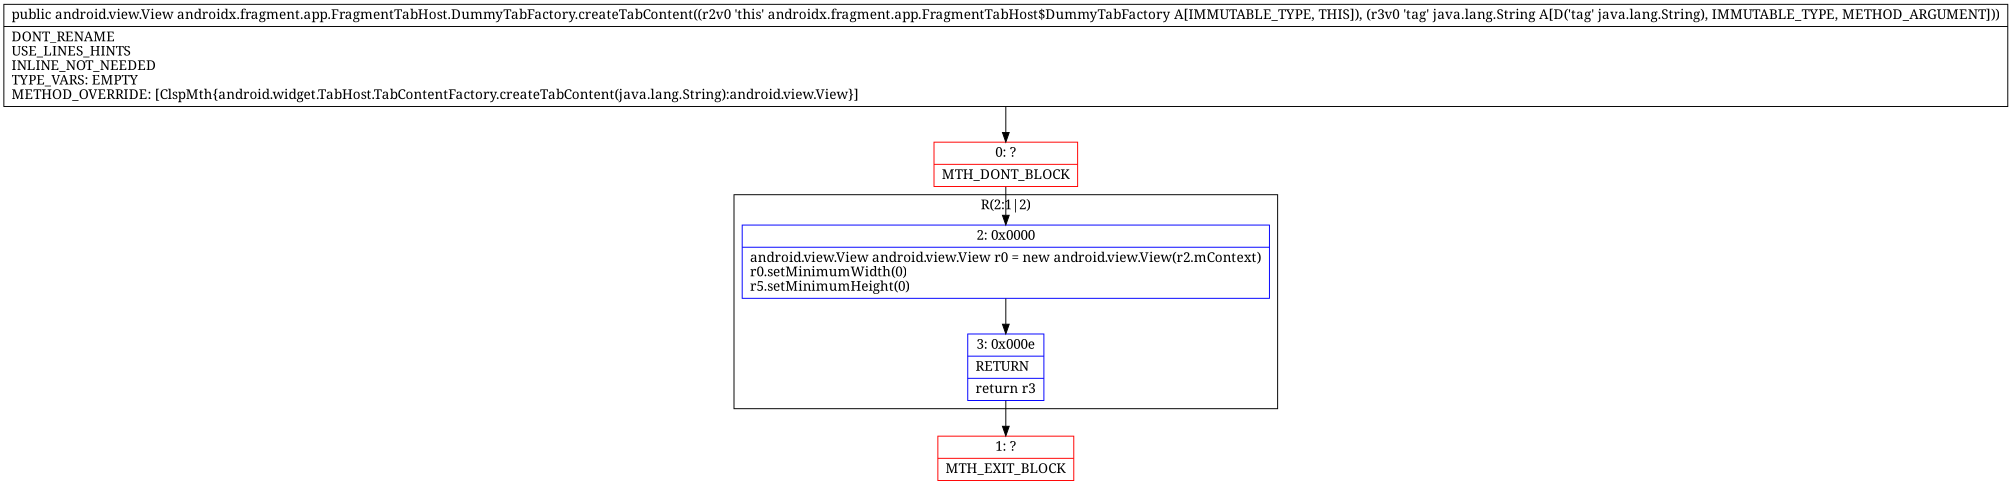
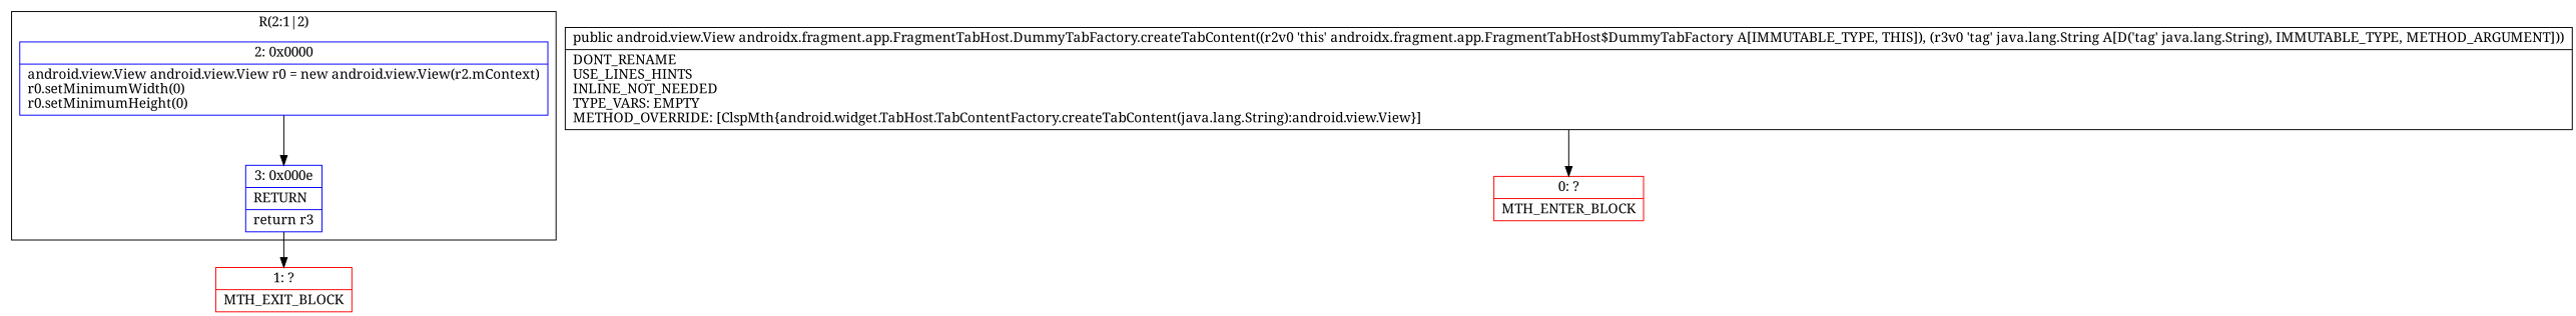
  digraph {
    fontname="Noto Serif"
    node [color=blue fontname="Noto Serif" shape=record]
    edge [fontname="Noto Serif"]
-   n1 [label="{2\:\ 0x0000|android.view.View android.view.View r0 = new android.view.View(r2.mContext)\lr0.setMinimumWidth(0)\lr5.setMinimumHeight(0)\l}"]
+   n1 [label="{2\:\ 0x0000|android.view.View android.view.View r0 = new android.view.View(r2.mContext)\lr0.setMinimumWidth(0)\lr0.setMinimumHeight(0)\l}"]
    n2 [label="{3\:\ 0x000e|RETURN\l|return r3\l}"]
    n3 [color=red label="{1\:\ ?|MTH_EXIT_BLOCK\l}"]
-   n4 [color=red label="{0\:\ ?|MTH_DONT_BLOCK\l}"]
+   n4 [color=red label="{0\:\ ?|MTH_ENTER_BLOCK\l}"]
    n5 [label="{public android.view.View androidx.fragment.app.FragmentTabHost.DummyTabFactory.createTabContent((r2v0 'this' androidx.fragment.app.FragmentTabHost$DummyTabFactory A[IMMUTABLE_TYPE, THIS]), (r3v0 'tag' java.lang.String A[D('tag' java.lang.String), IMMUTABLE_TYPE, METHOD_ARGUMENT]))  | DONT_RENAME\lUSE_LINES_HINTS\lINLINE_NOT_NEEDED\lTYPE_VARS: EMPTY\lMETHOD_OVERRIDE: [ClspMth\{android.widget.TabHost.TabContentFactory.createTabContent(java.lang.String):android.view.View\}]\l}" color=""]
    subgraph cluster_1 {
      label="R(2:1|2)"
      n1
      n2
    }
    n1 -> n2
    n2 -> n3
-   n4 -> n1
    n5 -> n4
  }
